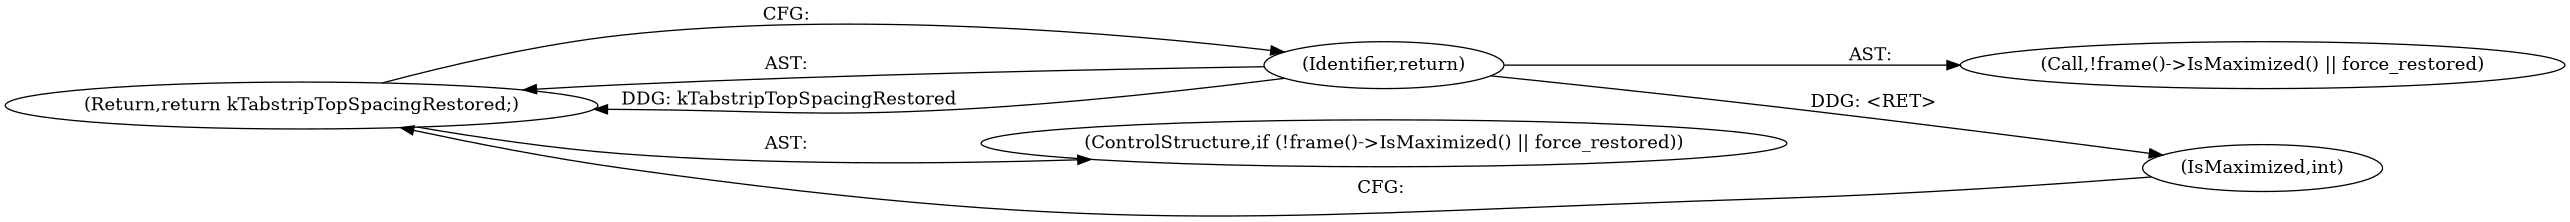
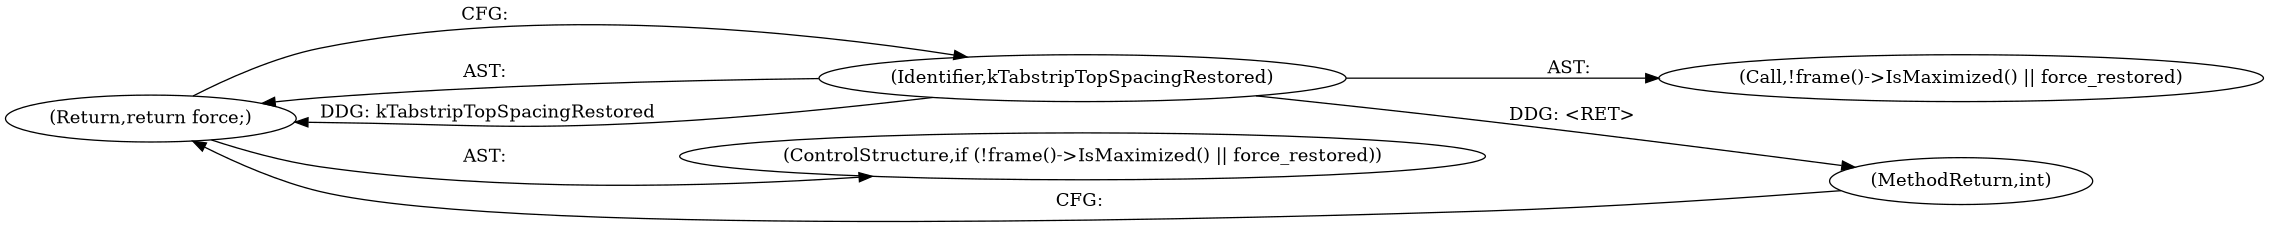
  digraph {
    fontname="DejaVu Serif"
    rankdir=LR
    node [fontname="DejaVu Serif"]
    edge [fontname="DejaVu Serif"]
-   n1 [label="(Return,return kTabstripTopSpacingRestored;)"]
-   n2 [label="(Identifier,return)"]
+   n1 [label="(Return,return force;)"]
+   n2 [label="(Identifier,kTabstripTopSpacingRestored)"]
    n3 [label="(ControlStructure,if (!frame()->IsMaximized() || force_restored))"]
-   n4 [label="(IsMaximized,int)"]
+   n4 [label="(MethodReturn,int)"]
    n5 [label="(Call,!frame()->IsMaximized() || force_restored)"]
    n1 -> n2 [label="CFG: "]
    n1 -> n3 [label="AST: "]
    n2 -> n1 [label="AST: "]
    n2 -> n1 [label="DDG: kTabstripTopSpacingRestored"]
    n2 -> n4 [label="DDG: <RET>"]
    n2 -> n5 [label="AST: "]
    n4 -> n1 [label="CFG: "]
  }
